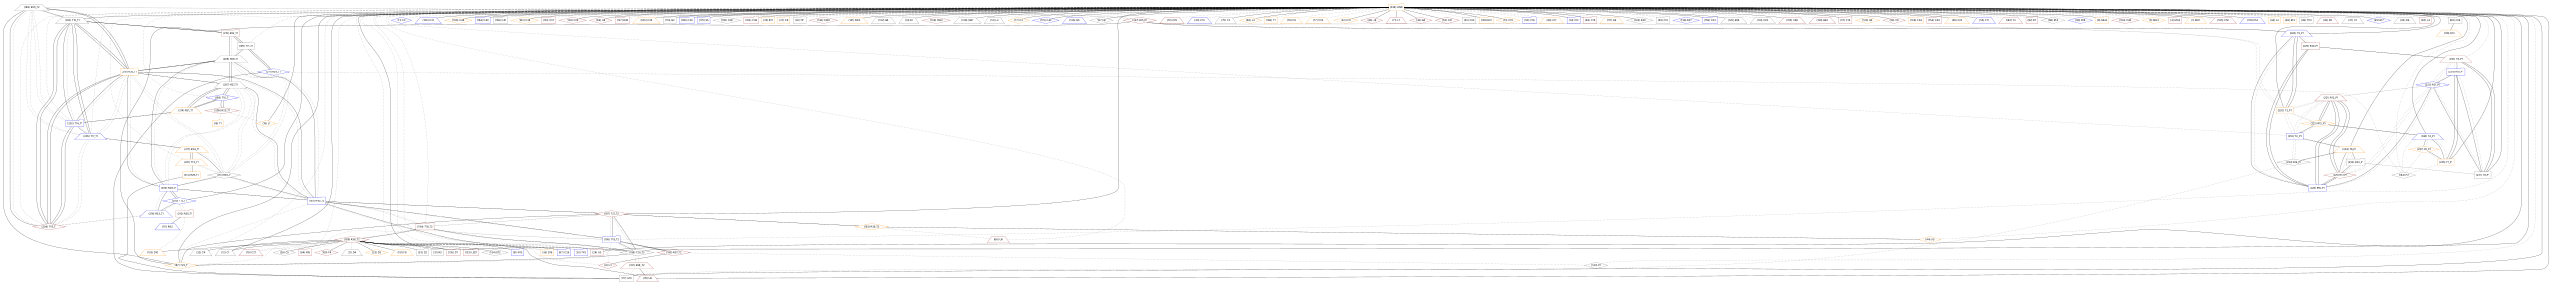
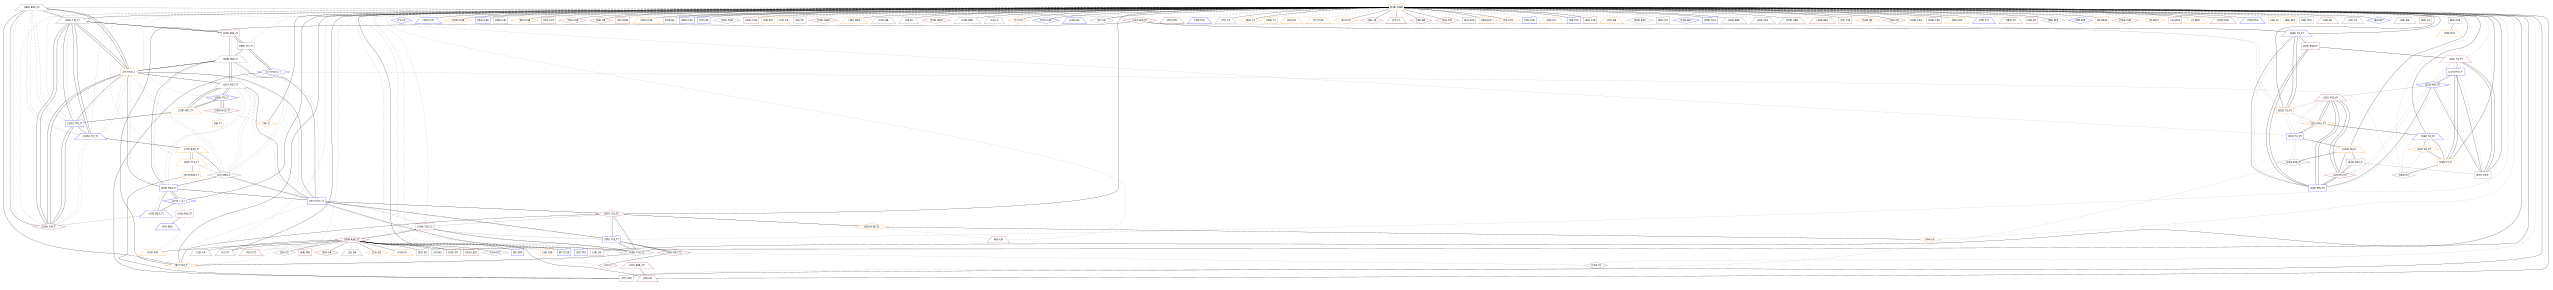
  graph {
    fontname=Inter
    node [color=brown fontname=Inter shape=folder]
    edge [fontname=Inter style=dotted]
    n1 [color=gray40 label="(188) R35_T2" shape=trapezium]
    n2 [color=gray40 label="(203) T15_T1" shape=trapezium]
    n3 [label="(204) T16_T1" shape=diamond]
    n4 [color=blue label="(202) T14_T1"]
    n5 [color=blue label="(205) T17_T1" shape=trapezium]
    n6 [color=darkorange label="(218) R35_T1"]
    n7 [label="(227) R15_P1" shape=diamond]
    n8 [color=darkorange label="(187) T22_T1" shape=diamond]
    n9 [label="(215) R32_T1"]
    n10 [color=blue label="(216) R33_T1" shape=trapezium]
    n11 [color=darkorange label="(214) R31_T1" shape=trapezium]
    n12 [color=darkorange label="(217) R34_T1" shape=trapezium]
    n13 [color=blue label="(193) R40_T2"]
    n14 [color=blue label="(209) R29_T1"]
    n15 [color=gray40 label="(208) R28_T1" shape=trapezium]
    n16 [color=gray40 label="(213) R30_T1" shape=diamond]
    n17 [color=gray40 label="(207) R27_T1" shape=trapezium]
    n18 [color=darkorange label="(220) T2_P1"]
    n19 [color=blue label="(226) T5_P1" shape=trapezium]
    n20 [color=gray40 label="(199) T11_T1"]
    n21 [color=blue label="(200) T12_T1" shape=diamond]
    n22 [color=blue label="(198) T10_T1" shape=diamond]
    n23 [color=darkorange label="(201) T13_T1" shape=trapezium]
    n24 [label="(194) T18_T2"]
    n25 [color=blue label="(195) T19_T2"]
    n26 [color=gray40 label="(196) T20_T2" shape=diamond]
    n27 [label="(197) T21_T2" shape=diamond]
    n28 [color=blue label="(219) T3_P1"]
    n29 [color=darkorange label="(222) R13_P1" shape=diamond]
    n30 [label="(221) R12_P1" shape=trapezium]
    n31 [color=blue label="(228) R16_P1"]
    n32 [label="(229) R20_P1"]
    n33 [label="(189) R36_T2" shape=diamond]
    n34 [label="(9) U1" shape=diamond]
    n35 [color=darkorange label="(133) D10" shape=trapezium]
    n36 [color=darkorange label="(151) F6" shape=trapezium]
    n37 [color=gray40 label="(33) D2"]
    n38 [color=gray40 label="(32) C4" shape=trapezium]
    n39 [color=gray40 label="(31) R3"]
    n40 [label="(135) D11"]
    n41 [label="(123) LED1"]
    n42 [color=gray40 label="(134) D12" shape=diamond]
    n43 [color=blue label="(91) R13"]
    n44 [color=gray40 label="(12) C1" shape=trapezium]
    n45 [label="(78) U9" shape=trapezium]
    n46 [label="(79) C27" shape=trapezium]
    n47 [color=gray40 label="(28) C5" shape=diamond]
    n48 [label="(84) R15"]
    n49 [color=darkorange label="(35) D16"]
    n50 [color=blue label="(87) C26"]
    n51 [label="(150) F4" shape=diamond]
    n52 [color=gray40 label="(21) D4" shape=trapezium]
    n53 [color=blue label="(30) TP2"]
    n54 [label="(24) U3"]
    n55 [color=darkorange label="(23) D3" shape=diamond]
    n56 [label="(190) R37_T2" shape=diamond]
    n57 [label="(191) R38_T2" shape=trapezium]
    n58 [color=darkorange label="(192) R39_T2" shape=diamond]
    n59 [color=gray40 label="(143) P1" shape=diamond]
    n60 [color=gray40 label="(177) U10"]
    n61 [label="(66) U6" shape=trapezium]
    n62 [color=darkorange label="(44) U5" shape=diamond]
    n63 [label="(210) R25_T1"]
    n64 [color=blue label="(211) R24_T1" shape=diamond]
    n65 [color=darkorange label="(212) R26_T1"]
    n66 [label="(206) R23_T1" shape=diamond]
    n67 [color=darkorange label="(19) J1" shape=diamond]
    n68 [color=darkorange label="(16) T1"]
    n69 [color=gray40 label="(144) P2" shape=diamond]
    n70 [color=blue label="(111) R43" shape=trapezium]
    n71 [color=gray40 label="(223) R14_P1" shape=diamond]
    n72 [color=darkorange label="(224) T6_P1" shape=trapezium]
    n73 [label="(225) R17_P1" shape=diamond]
    n74 [color=gray40 label="(233) R22_P1"]
    n75 [color=blue label="(236) T4_P1" shape=trapezium]
    n76 [color=blue label="(232) R21_P1" shape=diamond]
    n77 [color=gray40 label="(231) T9_P1"]
    n78 [color=darkorange label="(235) T7_P1"]
    n79 [color=darkorange label="(237) R1_P1" shape=diamond]
    n80 [label="(230) T8_P1" shape=trapezium]
    n81 [color=blue label="(234) R19_P1"]
    n82 [color=darkorange label="(238) GND"]
    n83 [color=blue label="(11) C2" shape=diamond]
    n84 [color=blue label="(109) C31" shape=trapezium]
    n85 [color=darkorange label="(166) C48" shape=diamond]
    n86 [color=blue label="(164) C40"]
    n87 [color=gray40 label="(165) C41"]
    n88 [color=darkorange label="(162) C38" shape=diamond]
    n89 [label="(161) C37"]
    n90 [label="(103) C29" shape=diamond]
    n91 [label="(64) U8" shape=diamond]
    n92 [label="(127) R39"]
    n93 [color=darkorange label="(160) C35" shape=trapezium]
    n94 [color=gray40 label="(114) Q2"]
    n95 [color=blue label="(106) C30"]
    n96 [color=blue label="(175) S5"]
    n97 [color=gray40 label="(100) C28" shape=diamond]
    n98 [label="(163) C39"]
    n99 [color=darkorange label="(25) BT1"]
    n100 [color=darkorange label="(27) C6"]
    n101 [color=gray40 label="(29) TP1"]
    n102 [label="(140) SW4" shape=diamond]
    n103 [color=darkorange label="(141) SW2" shape=trapezium]
    n104 [color=gray40 label="(132) Q6" shape=trapezium]
    n105 [color=gray40 label="(14) R1" shape=trapezium]
    n106 [label="(139) SW3" shape=diamond]
    n107 [color=gray40 label="(138) SW1" shape=trapezium]
    n108 [color=gray40 label="(13) L2" shape=trapezium]
    n109 [color=darkorange label="(17) C3" shape=diamond]
    n110 [color=blue label="(173) C42" shape=diamond]
    n111 [color=blue label="(136) Q5" shape=trapezium]
    n112 [color=gray40 label="(137) Q1" shape=diamond]
    n113 [color=gray40 label="(69) C24"]
    n114 [label="(70) C25" shape=trapezium]
    n115 [color=blue label="(43) C13" shape=trapezium]
    n116 [color=gray40 label="(75) Y3" shape=trapezium]
    n117 [color=darkorange label="(68) J3" shape=diamond]
    n118 [color=darkorange label="(169) Y1"]
    n119 [color=darkorange label="(76) C8" shape=trapezium]
    n120 [color=darkorange label="(77) C53" shape=trapezium]
    n121 [color=darkorange label="(42) C15" shape=diamond]
    n122 [label="(46) J4" shape=diamond]
    n123 [label="(71) L7" shape=trapezium]
    n124 [label="(40) R4" shape=diamond]
    n125 [label="(53) C21" shape=diamond]
    n126 [color=gray40 label="(52) C20"]
    n127 [color=darkorange label="(128) R31"]
    n128 [color=darkorange label="(51) C19" shape=diamond]
    n129 [color=blue label="(50) C18"]
    n130 [color=darkorange label="(49) C17" shape=trapezium]
    n131 [color=blue label="(54) C12"]
    n132 [label="(48) C16"]
    n133 [color=darkorange label="(117) Q4" shape=trapezium]
    n134 [color=gray40 label="(124) R30" shape=diamond]
    n135 [color=gray40 label="(65) C10"]
    n136 [color=blue label="(126) R27" shape=diamond]
    n137 [color=blue label="(158) C33"]
    n138 [color=gray40 label="(125) R36" shape=trapezium]
    n139 [color=gray40 label="(60) C23" shape=trapezium]
    n140 [label="(155) C46" shape=trapezium]
    n141 [label="(129) R40" shape=trapezium]
    n142 [label="(57) C14"]
    n143 [color=darkorange label="(120) Q3" shape=diamond]
    n144 [label="(58) C9" shape=diamond]
    n145 [color=darkorange label="(109) C34"]
    n146 [label="(154) C43"]
    n147 [color=darkorange label="(56) C22" shape=trapezium]
    n148 [color=blue label="(55) C11" shape=trapezium]
    n149 [label="(183) Y2" shape=trapezium]
    n150 [label="(82) D7"]
    n151 [color=gray40 label="(86) R14" shape=diamond]
    n152 [color=blue label="(90) R18" shape=diamond]
    n153 [color=darkorange label="(6) MH4"]
    n154 [label="(184) C49" shape=diamond]
    n155 [color=darkorange label="(5) MH3" shape=diamond]
    n156 [label="(4) MH2"]
    n157 [color=darkorange label="(1) MH1" shape=trapezium]
    n158 [label="(185) C52" shape=trapezium]
    n159 [color=blue label="(179) D14" shape=trapezium]
    n160 [color=darkorange label="(34) J2"]
    n161 [color=darkorange label="(96) R12"]
    n162 [color=gray40 label="(38) TP3"]
    n163 [label="(39) D5" shape=trapezium]
    n164 [color=gray40 label="(37) C7" shape=trapezium]
    n165 [color=blue label="(95) R17" shape=diamond]
    n166 [color=gray40 label="(83) D9" shape=trapezium]
    n167 [label="(36) L4"]
    n168 [color=darkorange label="(178) D13" shape=trapezium]
    n1 -- n2
    n1 -- n3 [style=solid]
    n1 -- n4
    n1 -- n5
    n1 -- n6 [style=solid]
    n1 -- n7
    n1 -- n8 [style=solid]
    n2 -- n1 [style=solid]
    n2 -- n3 [style=solid]
    n2 -- n4 [style=solid]
    n2 -- n5 [style=solid]
    n2 -- n6 [style=solid]
    n2 -- n9 [style=solid]
    n3 -- n1
    n3 -- n2 [style=solid]
    n3 -- n4 [style=solid]
    n3 -- n5
    n3 -- n6 [style=solid]
    n3 -- n10
    n4 -- n1
    n4 -- n2
    n4 -- n3 [style=solid]
    n4 -- n5 [style=solid]
    n4 -- n6
    n4 -- n11 [style=solid]
    n5 -- n1
    n5 -- n2 [style=solid]
    n5 -- n3
    n5 -- n4
    n5 -- n6
    n5 -- n12 [style=solid]
    n6 -- n1 [style=solid]
    n6 -- n2 [style=solid]
    n6 -- n3 [style=solid]
    n6 -- n4 [style=solid]
    n6 -- n5
    n6 -- n13
    n6 -- n14 [style=solid]
    n6 -- n15 [style=solid]
    n6 -- n16
    n6 -- n17 [style=solid]
    n7 -- n1
    n7 -- n8 [style=solid]
    n7 -- n18
    n7 -- n19 [style=solid]
    n9 -- n2 [style=solid]
    n9 -- n15 [style=solid]
    n9 -- n20 [style=solid]
    n10 -- n3
    n10 -- n14 [style=solid]
    n10 -- n21
    n11 -- n4
    n11 -- n17 [style=solid]
    n11 -- n22 [style=solid]
    n12 -- n5
    n12 -- n16 [style=solid]
    n12 -- n23 [style=solid]
    n13 -- n6 [style=solid]
    n13 -- n8
    n13 -- n14
    n13 -- n15
    n13 -- n16 [style=solid]
    n13 -- n17 [style=solid]
    n13 -- n24
    n13 -- n25
    n13 -- n26
    n13 -- n27 [style=solid]
    n14 -- n6
    n14 -- n10
    n14 -- n13 [style=solid]
    n14 -- n15
    n14 -- n16
    n14 -- n17
    n14 -- n21 [style=solid]
    n15 -- n6 [style=solid]
    n15 -- n9
    n15 -- n13 [style=solid]
    n15 -- n14 [style=solid]
    n15 -- n16
    n15 -- n17 [style=solid]
    n15 -- n20 [style=solid]
    n16 -- n6
    n16 -- n12
    n16 -- n13
    n16 -- n14 [style=solid]
    n16 -- n15
    n16 -- n17
    n16 -- n23
    n17 -- n6
    n17 -- n11 [style=solid]
    n17 -- n13
    n17 -- n14
    n17 -- n15 [style=solid]
    n17 -- n16
    n17 -- n22 [style=solid]
    n18 -- n7
    n18 -- n19 [style=solid]
    n18 -- n28
    n18 -- n29
    n18 -- n30
    n19 -- n7
    n19 -- n18 [style=solid]
    n19 -- n31 [style=solid]
    n19 -- n32 [style=solid]
    n20 -- n9 [style=solid]
    n20 -- n15
    n20 -- n64 [style=solid]
    n21 -- n10 [style=solid]
    n21 -- n14 [style=solid]
    n21 -- n63
    n22 -- n11 [style=solid]
    n22 -- n17 [style=solid]
    n22 -- n66 [style=solid]
    n23 -- n12 [style=solid]
    n23 -- n16
    n23 -- n65
    n24 -- n8
    n24 -- n13
    n24 -- n25
    n24 -- n26
    n24 -- n27
    n24 -- n33
    n25 -- n8
    n25 -- n13 [style=solid]
    n25 -- n24
    n25 -- n26
    n25 -- n27 [style=solid]
    n25 -- n56 [style=solid]
    n26 -- n8 [style=solid]
    n26 -- n13 [style=solid]
    n26 -- n24 [style=solid]
    n26 -- n25 [style=solid]
    n26 -- n27 [style=solid]
    n26 -- n57
    n27 -- n8 [style=solid]
    n27 -- n13
    n27 -- n24
    n27 -- n25
    n27 -- n26
    n27 -- n58 [style=solid]
    n28 -- n18
    n28 -- n29
    n28 -- n30
    n28 -- n71
    n28 -- n72 [style=solid]
    n29 -- n18
    n29 -- n28 [style=solid]
    n29 -- n30 [style=solid]
    n29 -- n75
    n30 -- n18
    n30 -- n28
    n30 -- n29 [style=solid]
    n30 -- n31 [style=solid]
    n30 -- n73 [style=solid]
    n30 -- n76
    n31 -- n19
    n31 -- n30 [style=solid]
    n31 -- n32 [style=solid]
    n31 -- n73 [style=solid]
    n31 -- n76
    n32 -- n19
    n32 -- n31 [style=solid]
    n32 -- n80 [style=solid]
    n33 -- n24 [style=solid]
    n33 -- n34
    n33 -- n35 [style=solid]
    n33 -- n36 [style=solid]
    n33 -- n37 [style=solid]
    n33 -- n38 [style=solid]
    n33 -- n39
    n33 -- n40 [style=solid]
    n33 -- n41
    n33 -- n42 [style=solid]
    n33 -- n43 [style=solid]
    n33 -- n44 [style=solid]
    n33 -- n45 [style=solid]
    n33 -- n46
    n33 -- n47 [style=solid]
    n33 -- n48
    n33 -- n49
    n33 -- n50
    n33 -- n51 [style=solid]
    n33 -- n52
    n33 -- n53
    n33 -- n54
    n33 -- n55 [style=solid]
    n56 -- n25 [style=solid]
    n56 -- n34 [style=solid]
    n56 -- n59
    n57 -- n26
    n57 -- n45 [style=solid]
    n57 -- n60
    n58 -- n27
    n58 -- n61
    n58 -- n62 [style=solid]
    n63 -- n21
    n63 -- n35
    n63 -- n70 [style=solid]
    n64 -- n20 [style=solid]
    n64 -- n60 [style=solid]
    n64 -- n69
    n65 -- n23 [style=solid]
    n65 -- n60 [style=solid]
    n66 -- n22 [style=solid]
    n66 -- n67
    n66 -- n68
    n71 -- n28
    n71 -- n60
    n71 -- n72
    n72 -- n28
    n72 -- n71 [style=solid]
    n72 -- n73 [style=solid]
    n72 -- n74
    n73 -- n30 [style=solid]
    n73 -- n31 [style=solid]
    n73 -- n72
    n73 -- n74
    n73 -- n76
    n74 -- n72 [style=solid]
    n74 -- n73 [style=solid]
    n74 -- n77
    n75 -- n29 [style=solid]
    n75 -- n69
    n75 -- n78 [style=solid]
    n75 -- n79 [style=solid]
    n76 -- n30
    n76 -- n31 [style=solid]
    n76 -- n73
    n76 -- n77 [style=solid]
    n76 -- n80
    n76 -- n81 [style=solid]
    n77 -- n74
    n77 -- n76
    n77 -- n80 [style=solid]
    n77 -- n81
-   n78 -- n69
+   n78 -- n69 [style=solid]
    n78 -- n75
    n78 -- n79 [style=solid]
    n78 -- n81 [style=solid]
    n79 -- n69
    n79 -- n75
    n79 -- n78
    n80 -- n32
    n80 -- n76
    n80 -- n77 [style=solid]
    n80 -- n81
    n81 -- n76
    n81 -- n77 [style=solid]
    n81 -- n78 [style=solid]
    n81 -- n80 [style=solid]
    n82 -- n2 [style=solid]
    n82 -- n3
    n82 -- n4
    n82 -- n5
    n82 -- n8 [style=solid]
    n82 -- n18 [style=solid]
    n82 -- n19 [style=solid]
    n82 -- n20
    n82 -- n21 [style=solid]
    n82 -- n22
    n82 -- n23
    n82 -- n24
    n82 -- n25
    n82 -- n26 [style=solid]
    n82 -- n27 [style=solid]
    n82 -- n28
    n82 -- n34
    n82 -- n38
    n82 -- n44 [style=solid]
    n82 -- n45 [style=solid]
    n82 -- n46
    n82 -- n49
    n82 -- n50 [style=solid]
    n82 -- n53
    n82 -- n54 [style=solid]
    n82 -- n59
    n82 -- n60 [style=solid]
    n82 -- n61
    n82 -- n62
    n82 -- n67 [style=solid]
    n82 -- n69
    n82 -- n72 [style=solid]
    n82 -- n75 [style=solid]
    n82 -- n77 [style=solid]
    n82 -- n78 [style=solid]
    n82 -- n80
    n82 -- n83
    n82 -- n84 [style=solid]
    n82 -- n85 [style=solid]
    n82 -- n86 [style=solid]
    n82 -- n87
    n82 -- n88 [style=solid]
    n82 -- n89
    n82 -- n90 [style=solid]
    n82 -- n91 [style=solid]
    n82 -- n92
    n82 -- n93 [style=solid]
    n82 -- n94 [style=solid]
    n82 -- n95 [style=solid]
    n82 -- n96 [style=solid]
    n82 -- n97
    n82 -- n98 [style=solid]
    n82 -- n99
    n82 -- n100
    n82 -- n101
    n82 -- n102
    n82 -- n103 [style=solid]
    n82 -- n104
    n82 -- n105 [style=solid]
    n82 -- n106
    n82 -- n107 [style=solid]
    n82 -- n108
    n82 -- n109 [style=solid]
    n82 -- n110 [style=solid]
    n82 -- n111
    n82 -- n112 [style=solid]
    n82 -- n113
    n82 -- n114
    n82 -- n115
    n82 -- n116 [style=solid]
    n82 -- n117 [style=solid]
    n82 -- n118
    n82 -- n119
    n82 -- n120
    n82 -- n121 [style=solid]
    n82 -- n122 [style=solid]
    n82 -- n123 [style=solid]
    n82 -- n124 [style=solid]
    n82 -- n125 [style=solid]
    n82 -- n126
    n82 -- n127 [style=solid]
    n82 -- n128 [style=solid]
    n82 -- n129
    n82 -- n130
    n82 -- n131 [style=solid]
    n82 -- n132 [style=solid]
    n82 -- n133
-   n82 -- n134 [style=solid]
+   n82 -- n134
    n82 -- n135
    n82 -- n136
    n82 -- n137 [style=solid]
    n82 -- n138 [style=solid]
    n82 -- n139
    n82 -- n140 [style=solid]
    n82 -- n141
    n82 -- n142 [style=solid]
    n82 -- n143
    n82 -- n144 [style=solid]
    n82 -- n145
    n82 -- n146
    n82 -- n147 [style=solid]
    n82 -- n148 [style=solid]
    n82 -- n149
    n82 -- n150
    n82 -- n151 [style=solid]
    n82 -- n152
    n82 -- n153 [style=solid]
    n82 -- n154
    n82 -- n155
    n82 -- n156
    n82 -- n157 [style=solid]
    n82 -- n158 [style=solid]
    n82 -- n159 [style=solid]
    n82 -- n160
    n82 -- n161
    n82 -- n162
    n82 -- n163
    n82 -- n164
    n82 -- n165 [style=solid]
    n82 -- n166
    n82 -- n167
    n113 -- n168 [style=solid]
  }
